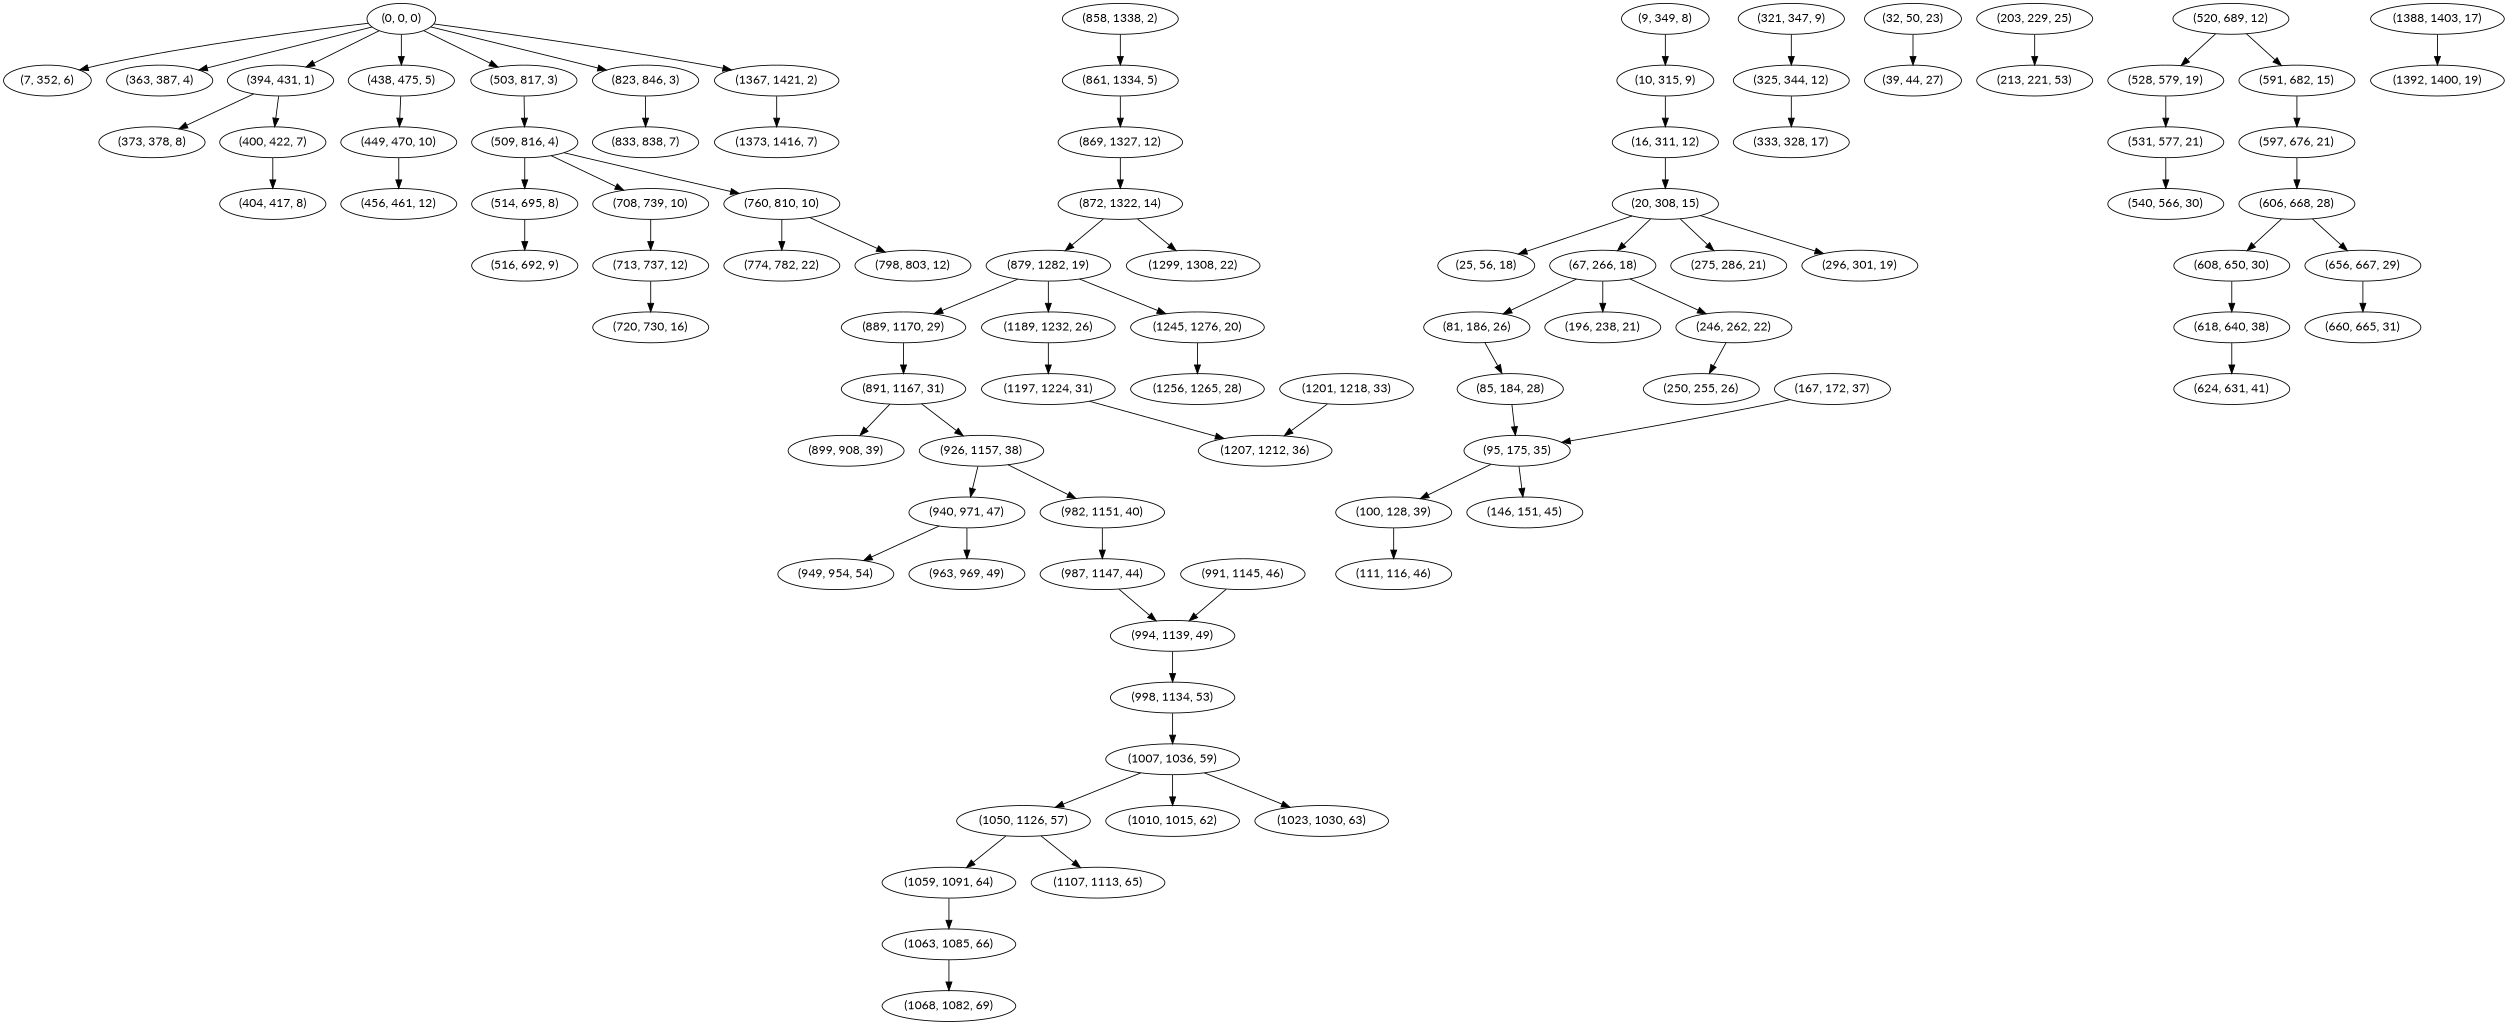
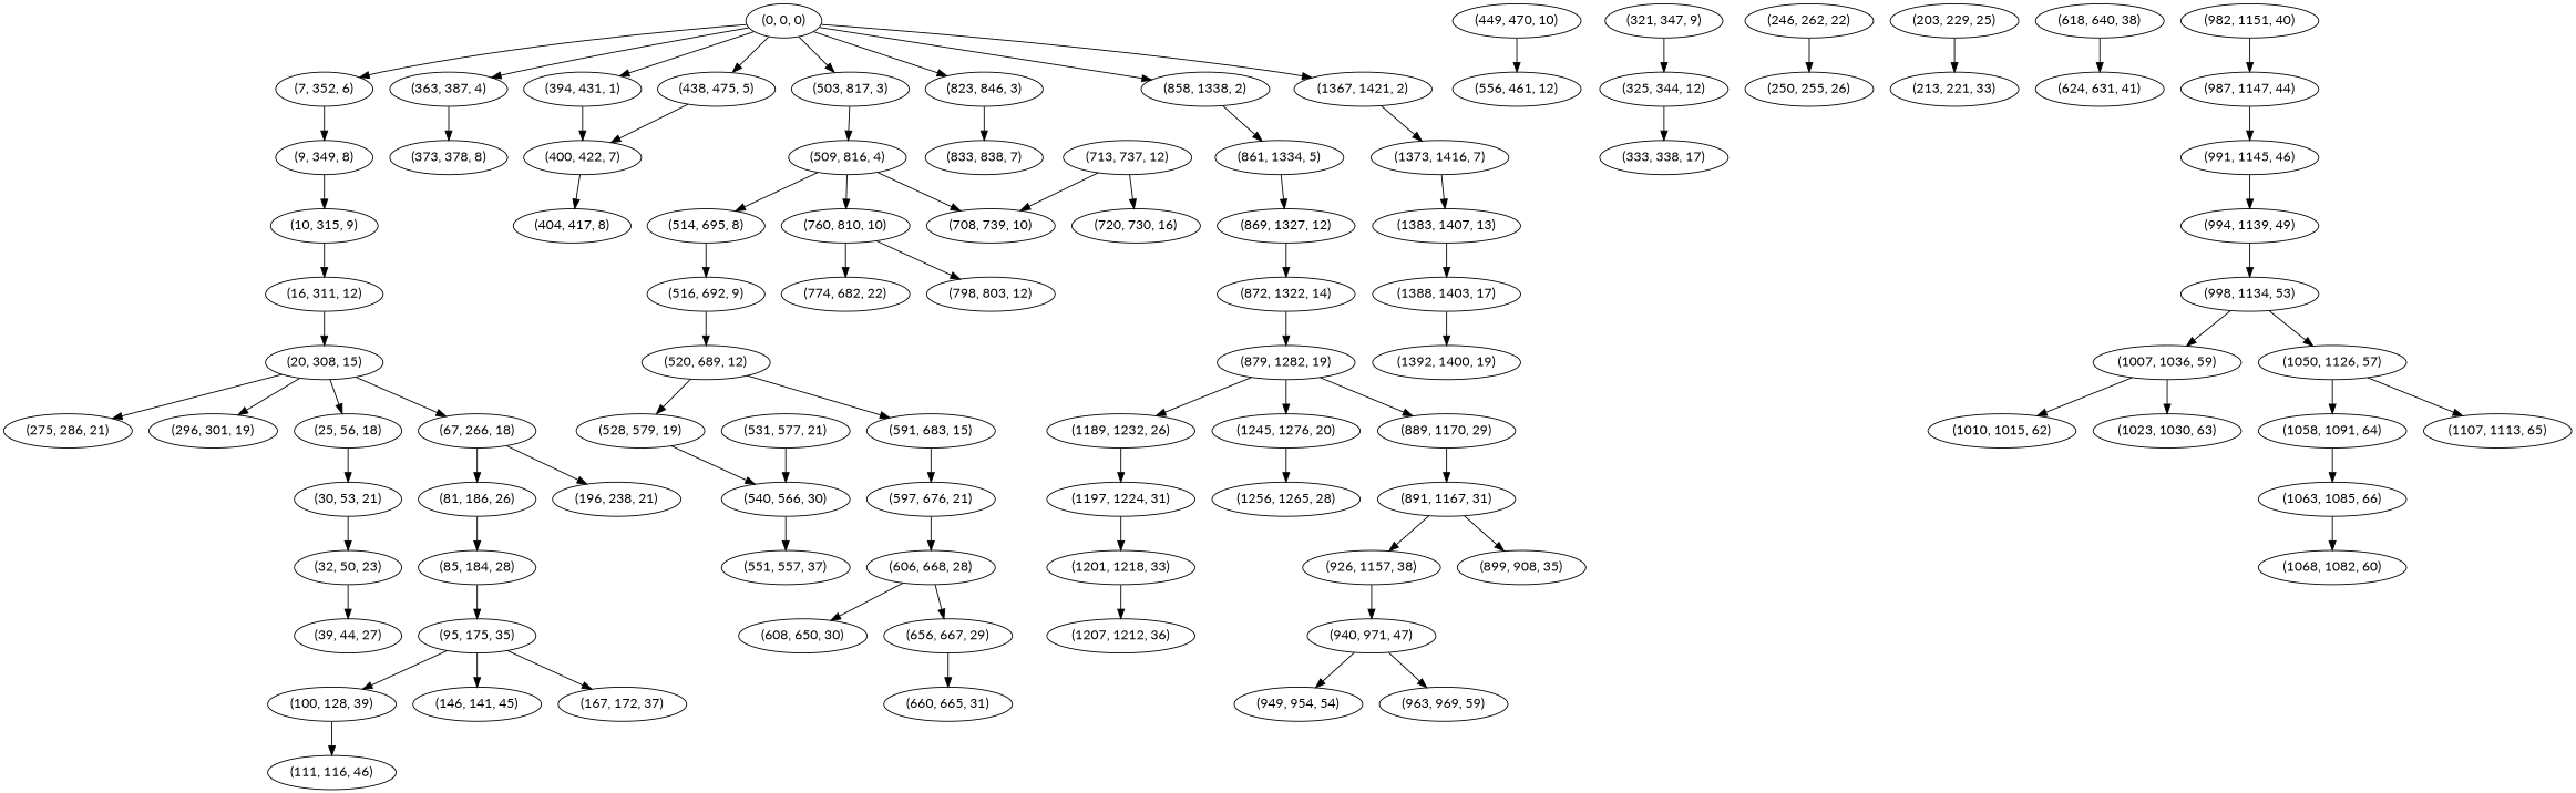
  digraph {
    fontname=Lato
    node [fontname=Lato]
    edge [fontname=Lato]
    "(0, 0, 0)"
    "(7, 352, 6)"
    "(363, 387, 4)"
    "(394, 431, 1)"
    "(438, 475, 5)"
    "(503, 817, 3)"
    "(823, 846, 3)"
    "(858, 1338, 2)"
    "(1367, 1421, 2)"
    "(9, 349, 8)"
    "(373, 378, 8)"
    "(400, 422, 7)"
    "(449, 470, 10)"
    "(509, 816, 4)"
    "(833, 838, 7)"
    "(861, 1334, 5)"
    "(1373, 1416, 7)"
    "(10, 315, 9)"
    "(16, 311, 12)"
    "(321, 347, 9)"
    "(325, 344, 12)"
    "(20, 308, 15)"
    "(25, 56, 18)"
    "(67, 266, 18)"
    "(275, 286, 21)"
    "(296, 301, 19)"
+   "(30, 53, 21)"
    "(81, 186, 26)"
    "(196, 238, 21)"
    "(246, 262, 22)"
    "(32, 50, 23)"
    "(39, 44, 27)"
    "(85, 184, 28)"
    "(250, 255, 26)"
    "(95, 175, 35)"
    "(100, 128, 39)"
-   "(146, 151, 45)"
+   "(146, 151, 45)" [label="(146, 141, 45)"]
    "(167, 172, 37)"
    "(111, 116, 46)"
    "(203, 229, 25)"
-   "(213, 221, 33)" [label="(213, 221, 53)"]
-   "(333, 338, 17)" [label="(333, 328, 17)"]
+   "(213, 221, 33)"
+   "(333, 338, 17)"
    "(404, 417, 8)"
-   "(456, 461, 12)"
+   "(456, 461, 12)" [label="(556, 461, 12)"]
    "(514, 695, 8)"
    "(708, 739, 10)"
    "(760, 810, 10)"
    "(516, 692, 9)"
    "(713, 737, 12)"
-   "(774, 782, 22)"
+   "(774, 782, 22)" [label="(774, 682, 22)"]
    "(798, 803, 12)"
    "(520, 689, 12)"
    "(528, 579, 19)"
-   "(591, 683, 15)" [label="(591, 682, 15)"]
+   "(591, 683, 15)"
    "(531, 577, 21)"
    "(597, 676, 21)"
    "(540, 566, 30)"
+   "(551, 557, 37)"
    "(606, 668, 28)"
    "(608, 650, 30)"
    "(656, 667, 29)"
    "(618, 640, 38)"
    "(660, 665, 31)"
    "(624, 631, 41)"
    "(720, 730, 16)"
    "(869, 1327, 12)"
    "(872, 1322, 14)"
    "(879, 1282, 19)"
-   "(1299, 1308, 22)"
    "(889, 1170, 29)"
    "(1189, 1232, 26)"
    "(1245, 1276, 20)"
    "(891, 1167, 31)"
    "(1197, 1224, 31)"
    "(1256, 1265, 28)"
-   "(899, 908, 35)" [label="(899, 908, 39)"]
+   "(899, 908, 35)"
    "(926, 1157, 38)"
    "(940, 971, 47)"
    "(982, 1151, 40)"
    "(949, 954, 54)"
-   "(963, 969, 49)"
+   "(963, 969, 49)" [label="(963, 969, 59)"]
    "(987, 1147, 44)"
    "(991, 1145, 46)"
    "(994, 1139, 49)"
    "(998, 1134, 53)"
    "(1007, 1036, 59)"
    "(1050, 1126, 57)"
    "(1010, 1015, 62)"
    "(1023, 1030, 63)"
-   "(1058, 1091, 64)" [label="(1059, 1091, 64)"]
+   "(1058, 1091, 64)"
    "(1107, 1113, 65)"
    "(1063, 1085, 66)"
-   "(1068, 1082, 69)"
+   "(1068, 1082, 69)" [label="(1068, 1082, 60)"]
    "(1201, 1218, 33)"
    "(1207, 1212, 36)"
+   "(1383, 1407, 13)"
    "(1388, 1403, 17)"
    "(1392, 1400, 19)"
    "(0, 0, 0)" -> "(7, 352, 6)"
    "(0, 0, 0)" -> "(363, 387, 4)"
    "(0, 0, 0)" -> "(394, 431, 1)"
    "(0, 0, 0)" -> "(438, 475, 5)"
    "(0, 0, 0)" -> "(503, 817, 3)"
    "(0, 0, 0)" -> "(823, 846, 3)"
+   "(0, 0, 0)" -> "(858, 1338, 2)"
    "(0, 0, 0)" -> "(1367, 1421, 2)"
-   "(394, 431, 1)" -> "(373, 378, 8)"
+   "(7, 352, 6)" -> "(9, 349, 8)"
+   "(363, 387, 4)" -> "(373, 378, 8)"
    "(394, 431, 1)" -> "(400, 422, 7)"
-   "(438, 475, 5)" -> "(449, 470, 10)"
+   "(438, 475, 5)" -> "(400, 422, 7)"
    "(503, 817, 3)" -> "(509, 816, 4)"
    "(823, 846, 3)" -> "(833, 838, 7)"
    "(858, 1338, 2)" -> "(861, 1334, 5)"
    "(1367, 1421, 2)" -> "(1373, 1416, 7)"
    "(9, 349, 8)" -> "(10, 315, 9)"
    "(400, 422, 7)" -> "(404, 417, 8)"
    "(449, 470, 10)" -> "(456, 461, 12)"
    "(509, 816, 4)" -> "(514, 695, 8)"
    "(509, 816, 4)" -> "(708, 739, 10)"
    "(509, 816, 4)" -> "(760, 810, 10)"
    "(861, 1334, 5)" -> "(869, 1327, 12)"
+   "(1373, 1416, 7)" -> "(1383, 1407, 13)"
    "(10, 315, 9)" -> "(16, 311, 12)"
    "(16, 311, 12)" -> "(20, 308, 15)"
    "(321, 347, 9)" -> "(325, 344, 12)"
    "(325, 344, 12)" -> "(333, 338, 17)"
    "(20, 308, 15)" -> "(25, 56, 18)"
    "(20, 308, 15)" -> "(67, 266, 18)"
    "(20, 308, 15)" -> "(275, 286, 21)"
    "(20, 308, 15)" -> "(296, 301, 19)"
+   "(25, 56, 18)" -> "(30, 53, 21)"
    "(67, 266, 18)" -> "(81, 186, 26)"
    "(67, 266, 18)" -> "(196, 238, 21)"
-   "(67, 266, 18)" -> "(246, 262, 22)"
+   "(30, 53, 21)" -> "(32, 50, 23)"
    "(81, 186, 26)" -> "(85, 184, 28)"
    "(246, 262, 22)" -> "(250, 255, 26)"
    "(32, 50, 23)" -> "(39, 44, 27)"
    "(85, 184, 28)" -> "(95, 175, 35)"
    "(95, 175, 35)" -> "(100, 128, 39)"
    "(95, 175, 35)" -> "(146, 151, 45)"
-   "(167, 172, 37)" -> "(95, 175, 35)"
+   "(95, 175, 35)" -> "(167, 172, 37)"
    "(100, 128, 39)" -> "(111, 116, 46)"
    "(203, 229, 25)" -> "(213, 221, 33)"
    "(514, 695, 8)" -> "(516, 692, 9)"
-   "(708, 739, 10)" -> "(713, 737, 12)"
+   "(713, 737, 12)" -> "(708, 739, 10)"
    "(760, 810, 10)" -> "(774, 782, 22)"
    "(760, 810, 10)" -> "(798, 803, 12)"
+   "(516, 692, 9)" -> "(520, 689, 12)"
    "(713, 737, 12)" -> "(720, 730, 16)"
    "(520, 689, 12)" -> "(528, 579, 19)"
    "(520, 689, 12)" -> "(591, 683, 15)"
-   "(528, 579, 19)" -> "(531, 577, 21)"
+   "(528, 579, 19)" -> "(540, 566, 30)"
    "(591, 683, 15)" -> "(597, 676, 21)"
    "(531, 577, 21)" -> "(540, 566, 30)"
    "(597, 676, 21)" -> "(606, 668, 28)"
+   "(540, 566, 30)" -> "(551, 557, 37)"
    "(606, 668, 28)" -> "(608, 650, 30)"
    "(606, 668, 28)" -> "(656, 667, 29)"
-   "(608, 650, 30)" -> "(618, 640, 38)"
    "(656, 667, 29)" -> "(660, 665, 31)"
    "(618, 640, 38)" -> "(624, 631, 41)"
    "(869, 1327, 12)" -> "(872, 1322, 14)"
    "(872, 1322, 14)" -> "(879, 1282, 19)"
-   "(872, 1322, 14)" -> "(1299, 1308, 22)"
    "(879, 1282, 19)" -> "(889, 1170, 29)"
    "(879, 1282, 19)" -> "(1189, 1232, 26)"
    "(879, 1282, 19)" -> "(1245, 1276, 20)"
    "(889, 1170, 29)" -> "(891, 1167, 31)"
    "(1189, 1232, 26)" -> "(1197, 1224, 31)"
    "(1245, 1276, 20)" -> "(1256, 1265, 28)"
    "(891, 1167, 31)" -> "(899, 908, 35)"
    "(891, 1167, 31)" -> "(926, 1157, 38)"
-   "(1197, 1224, 31)" -> "(1207, 1212, 36)"
+   "(1197, 1224, 31)" -> "(1201, 1218, 33)"
    "(926, 1157, 38)" -> "(940, 971, 47)"
-   "(926, 1157, 38)" -> "(982, 1151, 40)"
    "(940, 971, 47)" -> "(949, 954, 54)"
    "(940, 971, 47)" -> "(963, 969, 49)"
    "(982, 1151, 40)" -> "(987, 1147, 44)"
-   "(987, 1147, 44)" -> "(994, 1139, 49)"
+   "(987, 1147, 44)" -> "(991, 1145, 46)"
    "(991, 1145, 46)" -> "(994, 1139, 49)"
    "(994, 1139, 49)" -> "(998, 1134, 53)"
    "(998, 1134, 53)" -> "(1007, 1036, 59)"
-   "(1007, 1036, 59)" -> "(1050, 1126, 57)"
+   "(998, 1134, 53)" -> "(1050, 1126, 57)"
    "(1007, 1036, 59)" -> "(1010, 1015, 62)"
    "(1007, 1036, 59)" -> "(1023, 1030, 63)"
    "(1050, 1126, 57)" -> "(1058, 1091, 64)"
    "(1050, 1126, 57)" -> "(1107, 1113, 65)"
    "(1058, 1091, 64)" -> "(1063, 1085, 66)"
    "(1063, 1085, 66)" -> "(1068, 1082, 69)"
    "(1201, 1218, 33)" -> "(1207, 1212, 36)"
+   "(1383, 1407, 13)" -> "(1388, 1403, 17)"
    "(1388, 1403, 17)" -> "(1392, 1400, 19)"
  }
